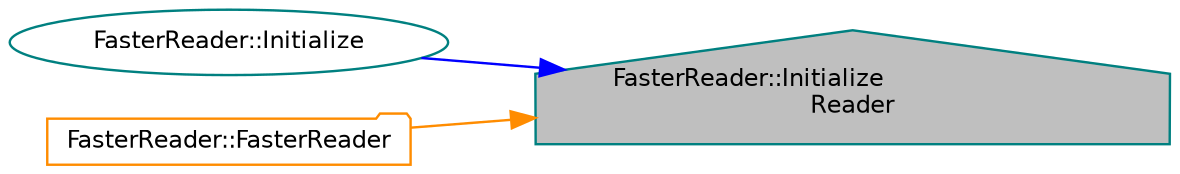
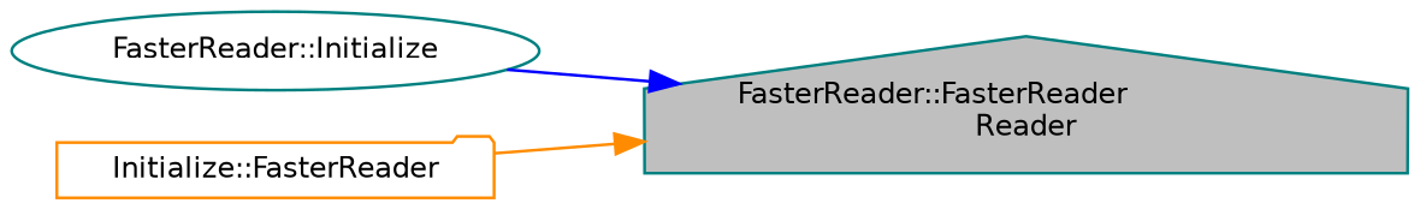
  digraph {
    rankdir=RL
    node [color=teal fillcolor=white fontname=Helvetica fontsize=10 style=filled]
    edge [dir=back fontname=Helvetica fontsize=10 labelfontname=Helvetica labelfontsize=10 style=solid]
-   n1 [fillcolor=grey75 fontcolor=black height=0.2 label="FasterReader::Initialize\lReader" shape=house width=0.4]
+   n1 [fillcolor=grey75 fontcolor=black height=0.2 label="FasterReader::FasterReader\lReader" shape=house width=0.4]
    n2 [height=0.2 label="FasterReader::Initialize" shape=ellipse width=0.4]
-   n3 [color=darkorange height=0.2 label="FasterReader::FasterReader" shape=folder width=0.4]
+   n3 [color=darkorange height=0.2 label="Initialize::FasterReader" shape=folder width=0.4]
    n1 -> n2 [color=blue]
    n1 -> n3 [color=darkorange]
  }
